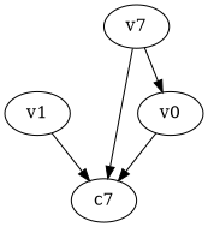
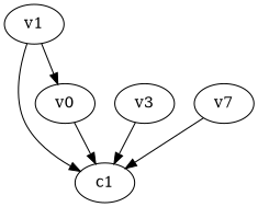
  strict digraph {
    fontname="DejaVu Serif"
    node [fontname="DejaVu Serif"]
    edge [fontname="DejaVu Serif" weight=1]
    v1
-   c1 [label=c7]
+   c1
    n3 [label=v0]
+   v3
    n5 [label=v7]
    v1 -> c1
    n3 -> c1
+   v3 -> c1
    n5 -> c1
-   n5 -> n3
+   v1 -> n3
  }
